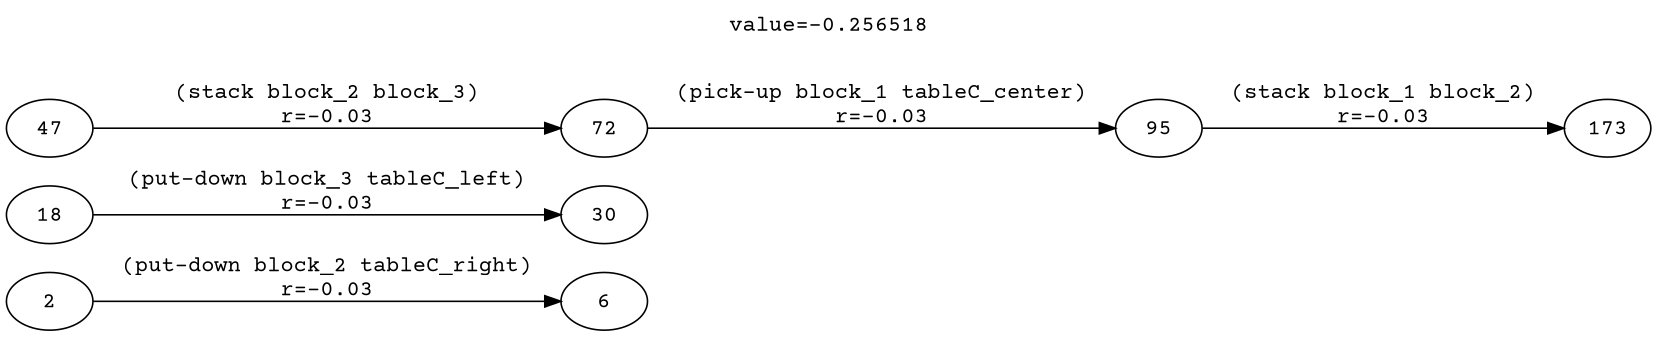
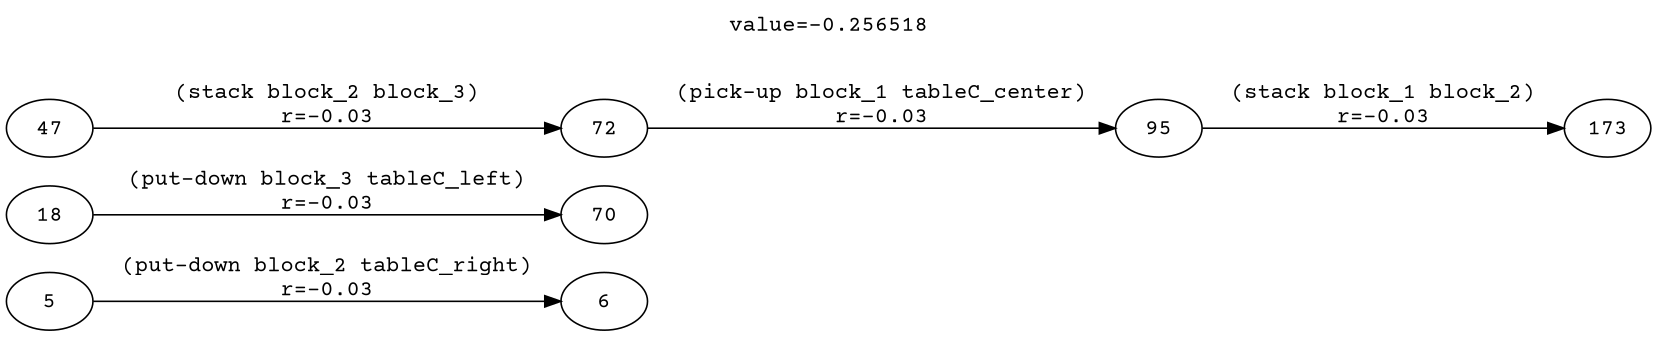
  digraph {
    fontname="Courier Prime"
    label="value=-0.256518"
    labelloc=top
    rankdir=LR
    node [fontname="Courier Prime"]
    edge [fontname="Courier Prime"]
-   2
+   2 [label=5]
    6
    18
-   30
+   30 [label=70]
    47
    72
    95
    n8 [label=173]
    2 -> 6 [label="(put-down block_2 tableC_right)\nr=-0.03"]
    18 -> 30 [label="(put-down block_3 tableC_left)\nr=-0.03"]
    47 -> 72 [label="(stack block_2 block_3)\nr=-0.03"]
    72 -> 95 [label="(pick-up block_1 tableC_center)\nr=-0.03"]
    95 -> n8 [label="(stack block_1 block_2)\nr=-0.03"]
  }
